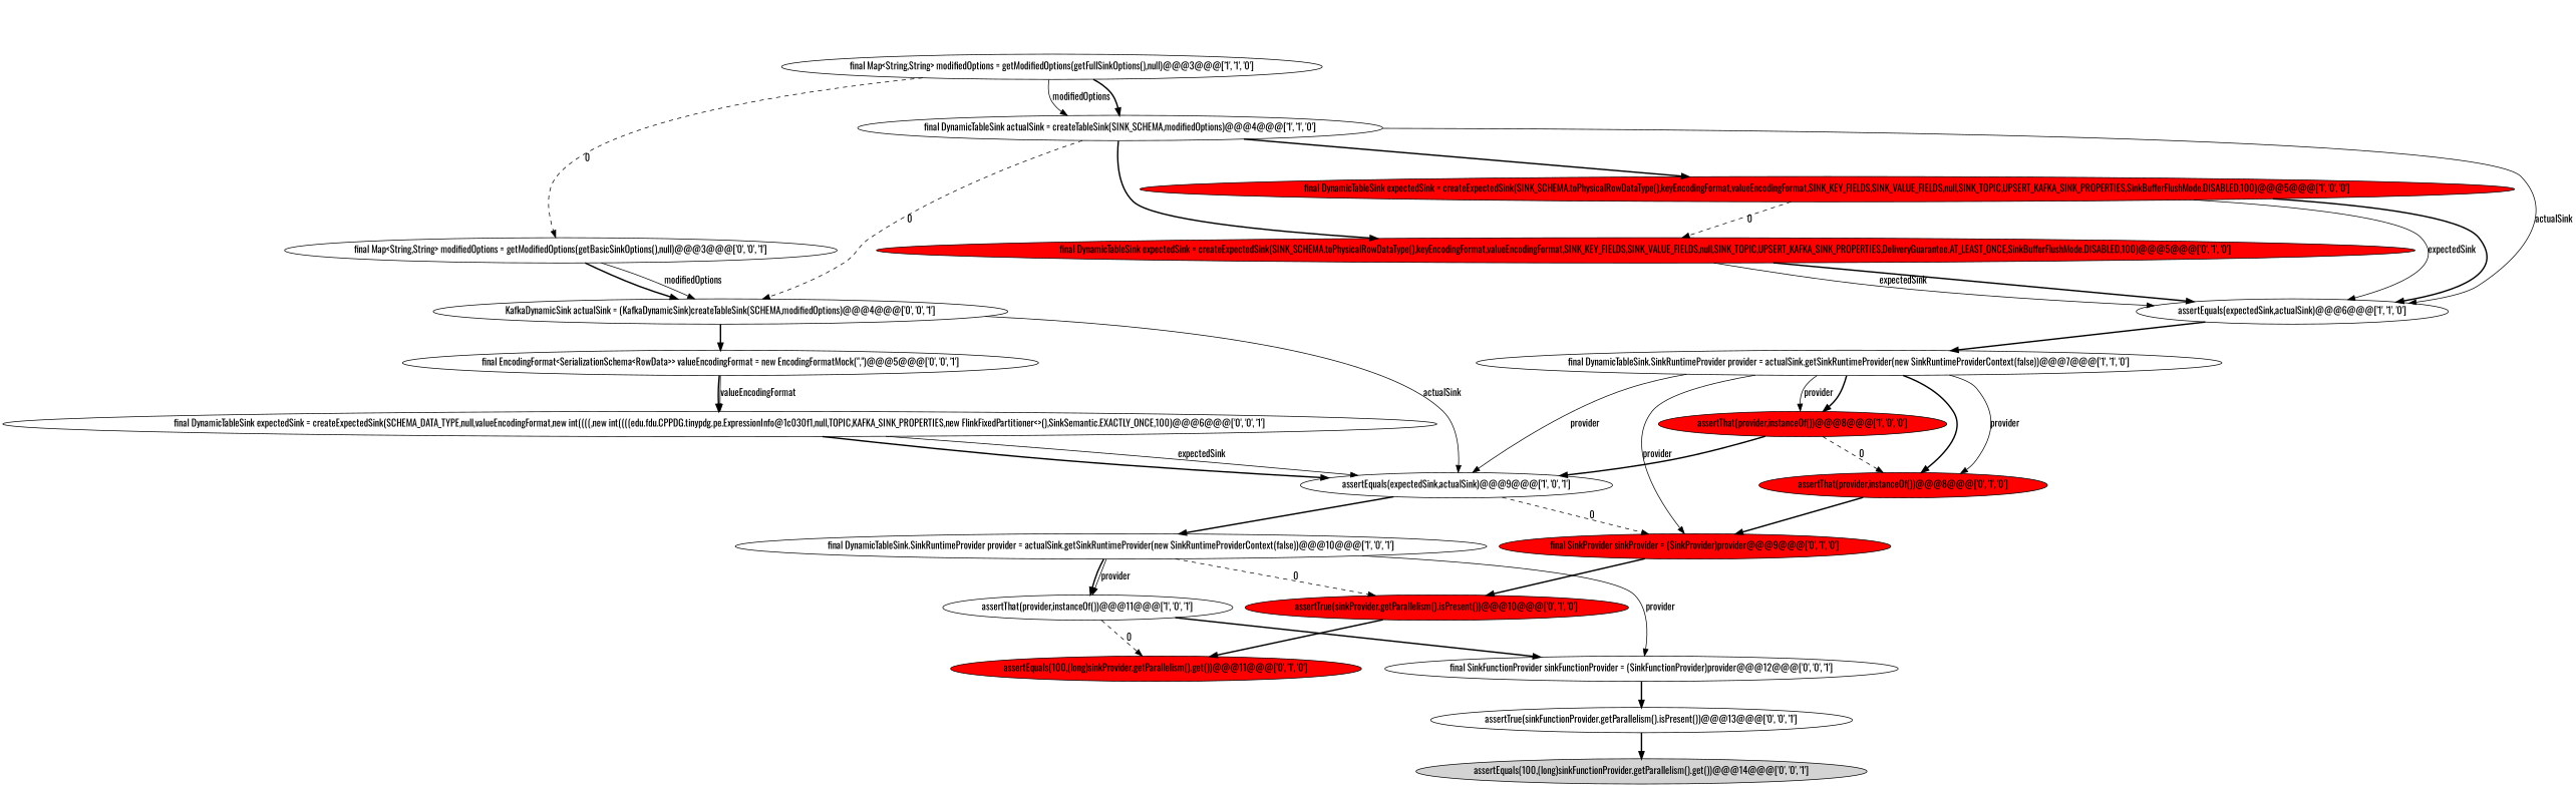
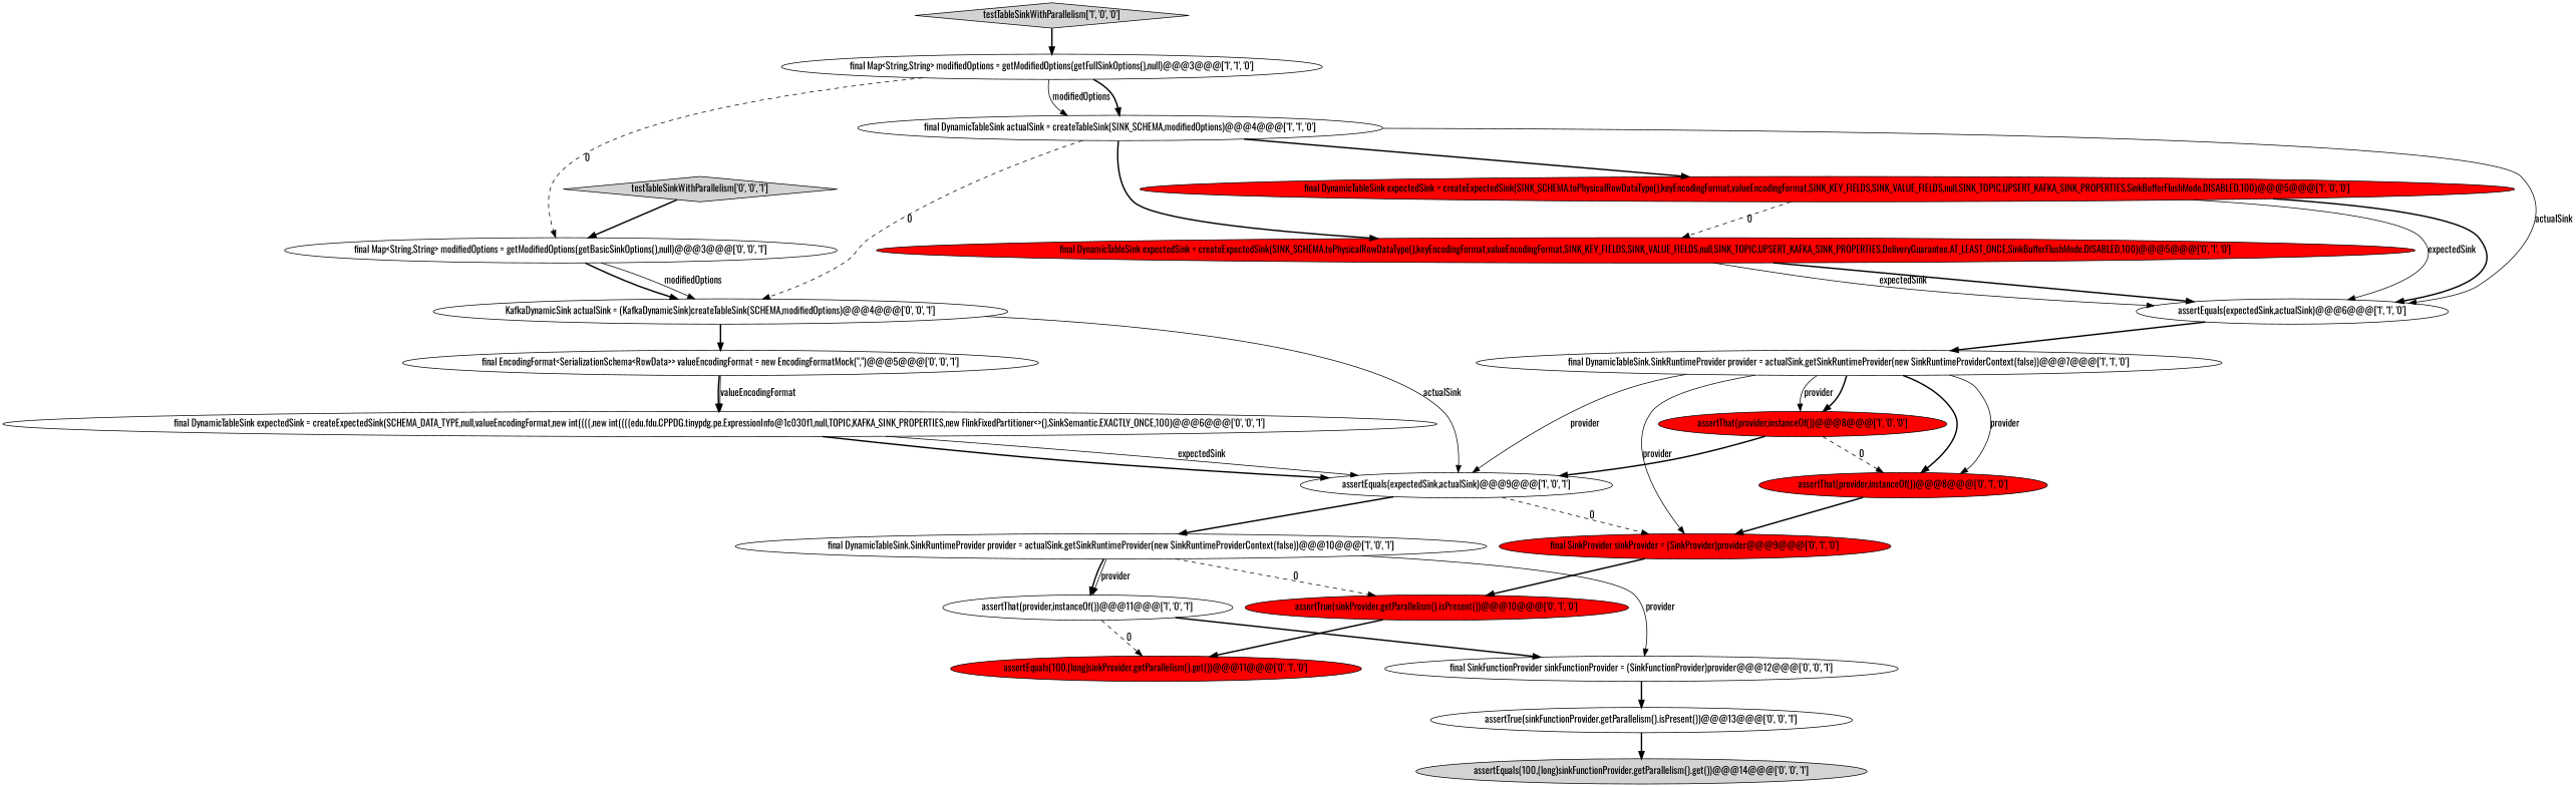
  digraph {
    fontname=Oswald
    node [fillcolor=white fontname=Oswald shape=ellipse style=filled]
    edge [fontname=Oswald style=bold]
    n1 [label="final DynamicTableSink.SinkRuntimeProvider provider = actualSink.getSinkRuntimeProvider(new SinkRuntimeProviderContext(false))@@@10@@@['1', '0', '1']"]
    n2 [label="final SinkFunctionProvider sinkFunctionProvider = (SinkFunctionProvider)provider@@@12@@@['0', '0', '1']"]
    n3 [fillcolor=red label="assertTrue(sinkProvider.getParallelism().isPresent())@@@10@@@['0', '1', '0']"]
    n4 [label="assertThat(provider,instanceOf())@@@11@@@['1', '0', '1']"]
    n5 [label="assertTrue(sinkFunctionProvider.getParallelism().isPresent())@@@13@@@['0', '0', '1']"]
    n6 [fillcolor=red label="assertEquals(100,(long)sinkProvider.getParallelism().get())@@@11@@@['0', '1', '0']"]
    n7 [label="final Map<String,String> modifiedOptions = getModifiedOptions(getFullSinkOptions(),null)@@@3@@@['1', '1', '0']"]
    n8 [label="final DynamicTableSink actualSink = createTableSink(SINK_SCHEMA,modifiedOptions)@@@4@@@['1', '1', '0']"]
    n9 [label="final Map<String,String> modifiedOptions = getModifiedOptions(getBasicSinkOptions(),null)@@@3@@@['0', '0', '1']"]
    n10 [fillcolor=red label="final DynamicTableSink expectedSink = createExpectedSink(SINK_SCHEMA.toPhysicalRowDataType(),keyEncodingFormat,valueEncodingFormat,SINK_KEY_FIELDS,SINK_VALUE_FIELDS,null,SINK_TOPIC,UPSERT_KAFKA_SINK_PROPERTIES,DeliveryGuarantee.AT_LEAST_ONCE,SinkBufferFlushMode.DISABLED,100)@@@5@@@['0', '1', '0']"]
    n11 [label="assertEquals(expectedSink,actualSink)@@@6@@@['1', '1', '0']"]
    n12 [label="KafkaDynamicSink actualSink = (KafkaDynamicSink)createTableSink(SCHEMA,modifiedOptions)@@@4@@@['0', '0', '1']"]
    n13 [fillcolor=red label="final DynamicTableSink expectedSink = createExpectedSink(SINK_SCHEMA.toPhysicalRowDataType(),keyEncodingFormat,valueEncodingFormat,SINK_KEY_FIELDS,SINK_VALUE_FIELDS,null,SINK_TOPIC,UPSERT_KAFKA_SINK_PROPERTIES,SinkBufferFlushMode.DISABLED,100)@@@5@@@['1', '0', '0']"]
    n14 [label="final DynamicTableSink.SinkRuntimeProvider provider = actualSink.getSinkRuntimeProvider(new SinkRuntimeProviderContext(false))@@@7@@@['1', '1', '0']"]
    n15 [label="assertEquals(expectedSink,actualSink)@@@9@@@['1', '0', '1']"]
    n16 [label="final EncodingFormat<SerializationSchema<RowData>> valueEncodingFormat = new EncodingFormatMock(\",\")@@@5@@@['0', '0', '1']"]
    n17 [fillcolor=lightgray label="assertEquals(100,(long)sinkFunctionProvider.getParallelism().get())@@@14@@@['0', '0', '1']"]
    n18 [fillcolor=red label="assertThat(provider,instanceOf())@@@8@@@['0', '1', '0']"]
    n19 [fillcolor=red label="final SinkProvider sinkProvider = (SinkProvider)provider@@@9@@@['0', '1', '0']"]
    n20 [fillcolor=red label="assertThat(provider,instanceOf())@@@8@@@['1', '0', '0']"]
    n21 [label="final DynamicTableSink expectedSink = createExpectedSink(SCHEMA_DATA_TYPE,null,valueEncodingFormat,new int((((,new int((((edu.fdu.CPPDG.tinypdg.pe.ExpressionInfo@1c030f1,null,TOPIC,KAFKA_SINK_PROPERTIES,new FlinkFixedPartitioner<>(),SinkSemantic.EXACTLY_ONCE,100)@@@6@@@['0', '0', '1']"]
+   n22 [fillcolor=lightgray label="testTableSinkWithParallelism['1', '0', '0']" shape=diamond]
+   n23 [fillcolor=lightgray label="testTableSinkWithParallelism['0', '0', '1']" shape=diamond]
    n1 -> n2 [label=provider style=solid]
    n1 -> n3 [label=0 style=dashed]
    n1 -> n4
    n1 -> n4 [label=provider style=solid]
    n2 -> n5
    n3 -> n6
    n4 -> n2
    n4 -> n6 [label=0 style=dashed]
    n5 -> n17
    n7 -> n8 [label=modifiedOptions style=solid]
    n7 -> n8
    n7 -> n9 [label=0 style=dashed]
    n8 -> n10
    n8 -> n11 [label=actualSink style=solid]
    n8 -> n12 [label=0 style=dashed]
    n8 -> n13
    n9 -> n12 [label=modifiedOptions style=solid]
    n9 -> n12
    n10 -> n11
    n10 -> n11 [label=expectedSink style=solid]
    n11 -> n14
    n12 -> n15 [label=actualSink style=solid]
    n12 -> n16
    n13 -> n10 [label=0 style=dashed]
    n13 -> n11 [label=expectedSink style=solid]
    n13 -> n11
    n14 -> n15 [label=provider style=solid]
    n14 -> n18 [label=provider style=solid]
    n14 -> n18
    n14 -> n19 [label=provider style=solid]
    n14 -> n20
    n14 -> n20 [label=provider style=solid]
    n15 -> n1
    n15 -> n19 [label=0 style=dashed]
    n16 -> n21
    n16 -> n21 [label=valueEncodingFormat style=solid]
    n18 -> n19
    n19 -> n3
    n20 -> n15
    n20 -> n18 [label=0 style=dashed]
    n21 -> n15 [label=expectedSink style=solid]
    n21 -> n15
+   n22 -> n7
+   n23 -> n9
  }
